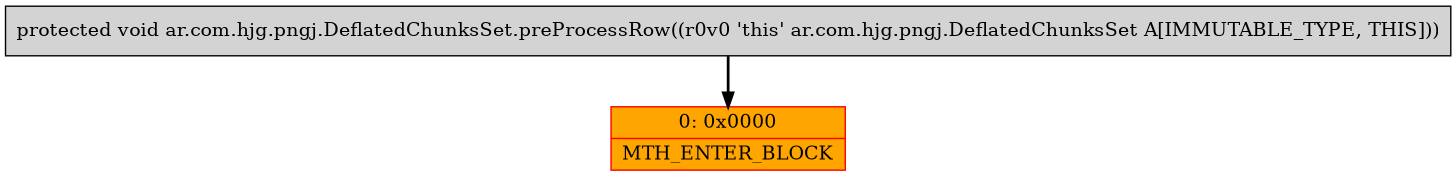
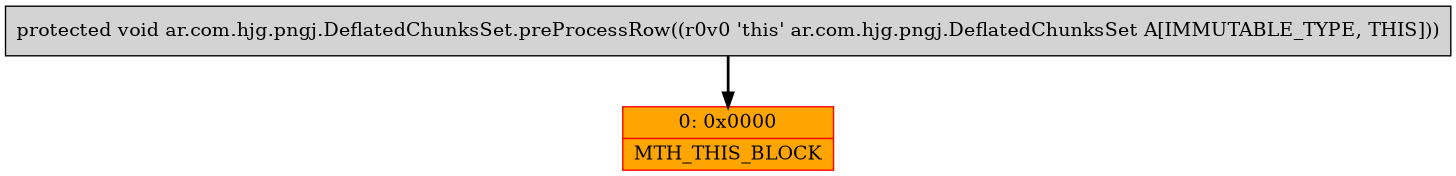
  digraph {
    node [shape=record style=filled]
-   n1 [color=red label="{0\:\ 0x0000|MTH_ENTER_BLOCK\l}" fillcolor=orange]
+   n1 [color=red label="{0\:\ 0x0000|MTH_THIS_BLOCK\l}" fillcolor=orange]
    n2 [label="{protected void ar.com.hjg.pngj.DeflatedChunksSet.preProcessRow((r0v0 'this' ar.com.hjg.pngj.DeflatedChunksSet A[IMMUTABLE_TYPE, THIS])) }" fillcolor=lightgrey]
    subgraph cluster_1 {
      label="R(0)"
    }
    n2 -> n1 [color=black style=bold]
  }
